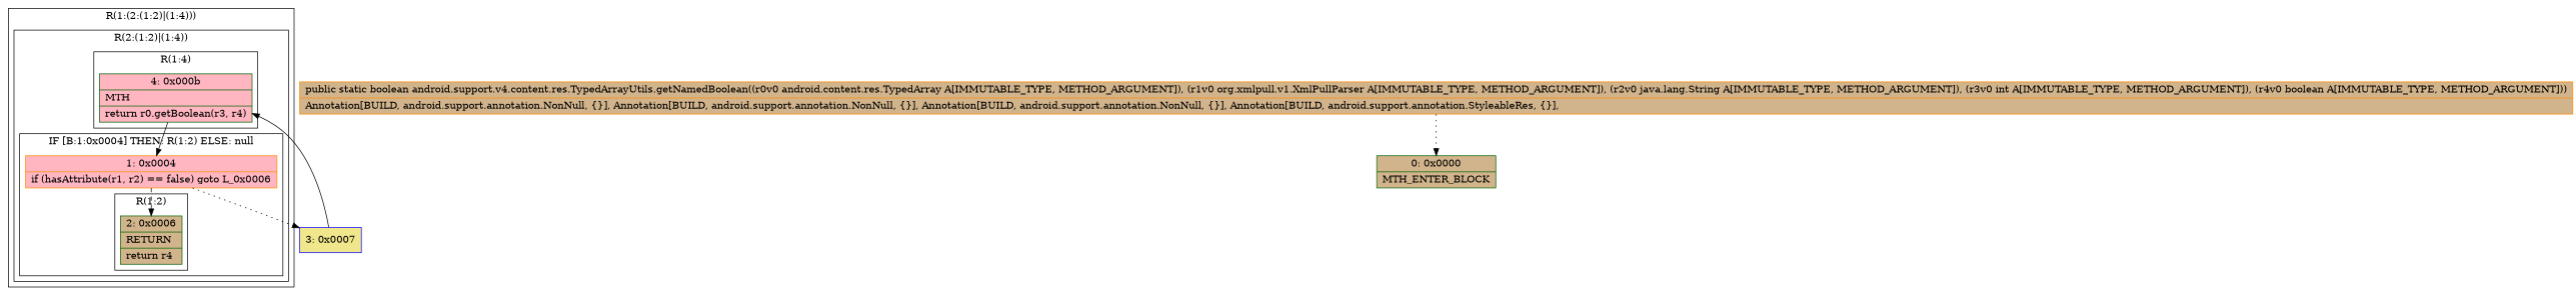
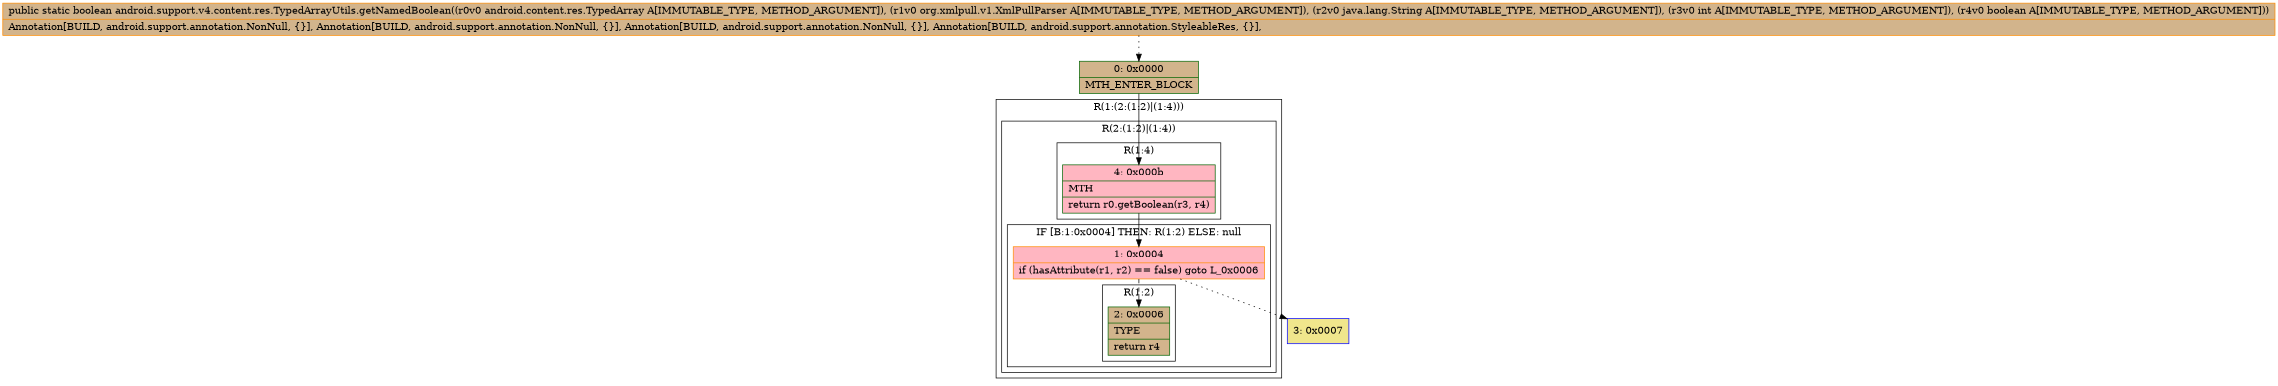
  digraph {
    node [color=darkgreen fillcolor=tan shape=record style=filled]
    edge [style=dotted]
-   n1 [label="{2\:\ 0x0006|RETURN\l|return r4\l}"]
+   n1 [label="{2\:\ 0x0006|TYPE\l|return r4\l}"]
    n2 [color=darkorange fillcolor=lightpink label="{1\:\ 0x0004|if (hasAttribute(r1, r2) == false) goto L_0x0006\l}"]
    n3 [fillcolor=lightpink label="{4\:\ 0x000b|MTH\l|return r0.getBoolean(r3, r4)\l}"]
    n4 [color=blue fillcolor=khaki label="{3\:\ 0x0007}"]
    n5 [label="{0\:\ 0x0000|MTH_ENTER_BLOCK\l}"]
    n6 [color=darkorange label="{public static boolean android.support.v4.content.res.TypedArrayUtils.getNamedBoolean((r0v0 android.content.res.TypedArray A[IMMUTABLE_TYPE, METHOD_ARGUMENT]), (r1v0 org.xmlpull.v1.XmlPullParser A[IMMUTABLE_TYPE, METHOD_ARGUMENT]), (r2v0 java.lang.String A[IMMUTABLE_TYPE, METHOD_ARGUMENT]), (r3v0 int A[IMMUTABLE_TYPE, METHOD_ARGUMENT]), (r4v0 boolean A[IMMUTABLE_TYPE, METHOD_ARGUMENT]))  | Annotation[BUILD, android.support.annotation.NonNull, \{\}], Annotation[BUILD, android.support.annotation.NonNull, \{\}], Annotation[BUILD, android.support.annotation.NonNull, \{\}], Annotation[BUILD, android.support.annotation.StyleableRes, \{\}], \l}"]
    subgraph cluster_1 {
      label="R(1:(2:(1:2)|(1:4)))"
      subgraph cluster_2 {
        label="R(2:(1:2)|(1:4))"
        subgraph cluster_3 {
          label="IF [B:1:0x0004] THEN: R(1:2) ELSE: null"
          n2
          subgraph cluster_4 {
            label="R(1:2)"
            n1
          }
        }
        subgraph cluster_5 {
          label="R(1:4)"
          n3
        }
      }
    }
    n2 -> n1 [style=dashed]
    n2 -> n4
    n3 -> n2 [style=solid]
-   n4 -> n3 [style=solid]
+   n5 -> n3 [style=solid]
    n6 -> n5
  }
